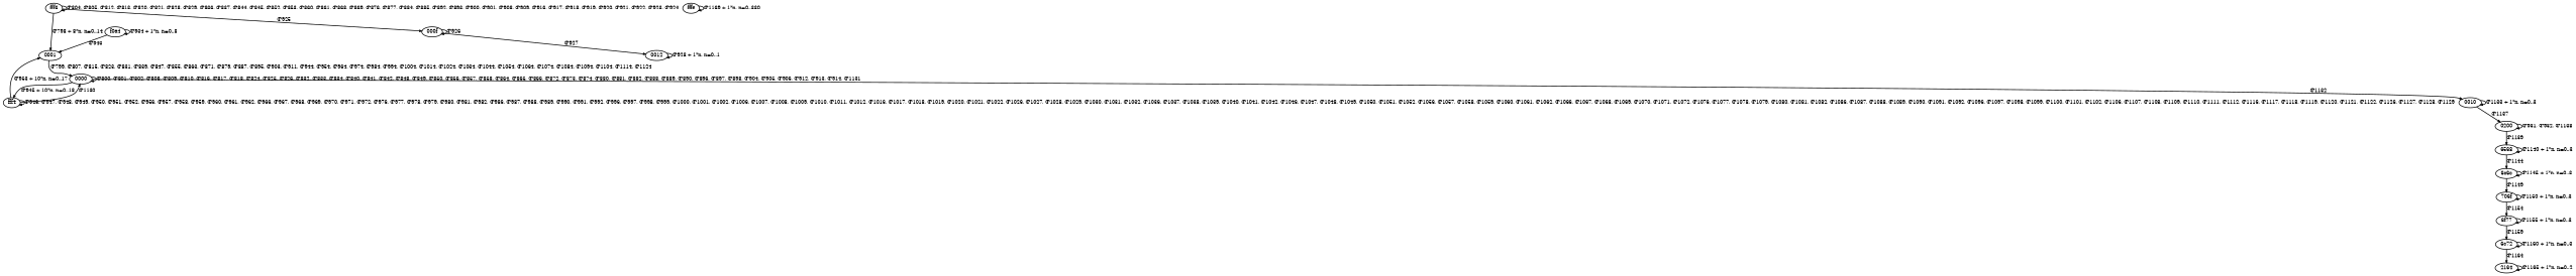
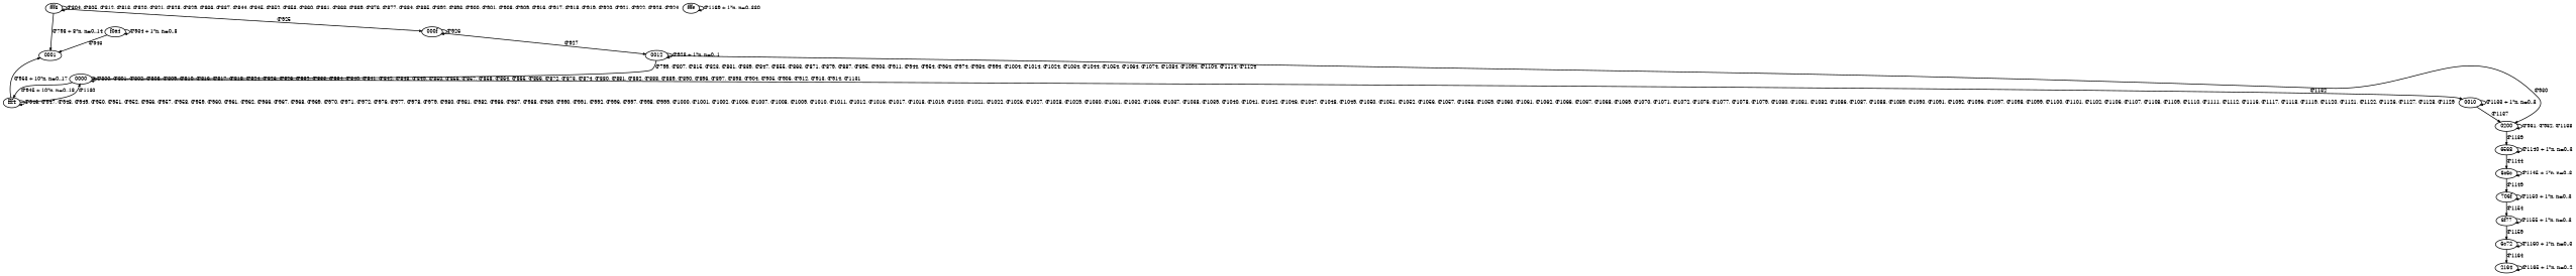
  digraph {
    node [fontsize=20 penwidth=3 shape=oval style=rounded]
    edge [arrowsize=1 color=black fontsize=20 penwidth=3 style=bold]
    fff6
    0001
    "000f"
    0000
    0012
    fff4
    0010
    0200
    6568
    f0a4
    "6c6c"
    n12 [label="706f"]
    "6f77"
    "6c72"
    2164
    fffe
    fff6 -> fff6 [label="@804, @805, @812, @813, @820, @821, @828, @829, @836, @837, @844, @845, @852, @853, @860, @861, @868, @869, @876, @877, @884, @885, @892, @893, @900, @901, @908, @909, @916, @917, @918, @919, @920, @921, @922, @923, @924"]
    fff6 -> 0001 [label="@798 + 8*n, n=0..14"]
    fff6 -> "000f" [label="@925"]
-   0001 -> 0000 [label="@799, @807, @815, @823, @831, @839, @847, @855, @863, @871, @879, @887, @895, @903, @911, @944, @954, @964, @974, @984, @994, @1004, @1014, @1024, @1034, @1044, @1054, @1064, @1074, @1084, @1094, @1104, @1114, @1124"]
+   0012 -> 0000 [label="@799, @807, @815, @823, @831, @839, @847, @855, @863, @871, @879, @887, @895, @903, @911, @944, @954, @964, @974, @984, @994, @1004, @1014, @1024, @1034, @1044, @1054, @1064, @1074, @1084, @1094, @1104, @1114, @1124"]
    "000f" -> "000f" [label="@926"]
    "000f" -> 0012 [label="@927"]
    0000 -> 0000 [label="@800, @801, @802, @808, @809, @810, @816, @817, @818, @824, @825, @826, @832, @833, @834, @840, @841, @842, @848, @849, @850, @856, @857, @858, @864, @865, @866, @872, @873, @874, @880, @881, @882, @888, @889, @890, @896, @897, @898, @904, @905, @906, @912, @913, @914, @1131"]
    0000 -> fff4 [label="@945 + 10*n, n=0..18"]
    0000 -> 0010 [label="@1132"]
    0012 -> 0012 [label="@928 + 1*n, n=0..1"]
+   0012 -> 0200 [label="@930"]
    fff4 -> 0001 [label="@953 + 10*n, n=0..17"]
    fff4 -> 0000 [label="@1130"]
    fff4 -> fff4 [label="@946, @947, @948, @949, @950, @951, @952, @956, @957, @958, @959, @960, @961, @962, @966, @967, @968, @969, @970, @971, @972, @976, @977, @978, @979, @980, @981, @982, @986, @987, @988, @989, @990, @991, @992, @996, @997, @998, @999, @1000, @1001, @1002, @1006, @1007, @1008, @1009, @1010, @1011, @1012, @1016, @1017, @1018, @1019, @1020, @1021, @1022, @1026, @1027, @1028, @1029, @1030, @1031, @1032, @1036, @1037, @1038, @1039, @1040, @1041, @1042, @1046, @1047, @1048, @1049, @1050, @1051, @1052, @1056, @1057, @1058, @1059, @1060, @1061, @1062, @1066, @1067, @1068, @1069, @1070, @1071, @1072, @1076, @1077, @1078, @1079, @1080, @1081, @1082, @1086, @1087, @1088, @1089, @1090, @1091, @1092, @1096, @1097, @1098, @1099, @1100, @1101, @1102, @1106, @1107, @1108, @1109, @1110, @1111, @1112, @1116, @1117, @1118, @1119, @1120, @1121, @1122, @1126, @1127, @1128, @1129"]
    0010 -> 0010 [label="@1133 + 1*n, n=0..3"]
    0010 -> 0200 [label="@1137"]
    0200 -> 0200 [label="@931, @932, @1138"]
    0200 -> 6568 [label="@1139"]
    6568 -> 6568 [label="@1140 + 1*n, n=0..3"]
    6568 -> "6c6c" [label="@1144"]
    f0a4 -> 0001 [label="@943"]
    f0a4 -> f0a4 [label="@934 + 1*n, n=0..8"]
    "6c6c" -> "6c6c" [label="@1145 + 1*n, n=0..3"]
    "6c6c" -> n12 [label="@1149"]
    n12 -> n12 [label="@1150 + 1*n, n=0..3"]
    n12 -> "6f77" [label="@1154"]
    "6f77" -> "6f77" [label="@1155 + 1*n, n=0..3"]
    "6f77" -> "6c72" [label="@1159"]
    "6c72" -> "6c72" [label="@1160 + 1*n, n=0..3"]
    "6c72" -> 2164 [label="@1164"]
    2164 -> 2164 [label="@1165 + 1*n, n=0..2"]
    fffe -> fffe [label="@1169 + 1*n, n=0..330"]
  }
